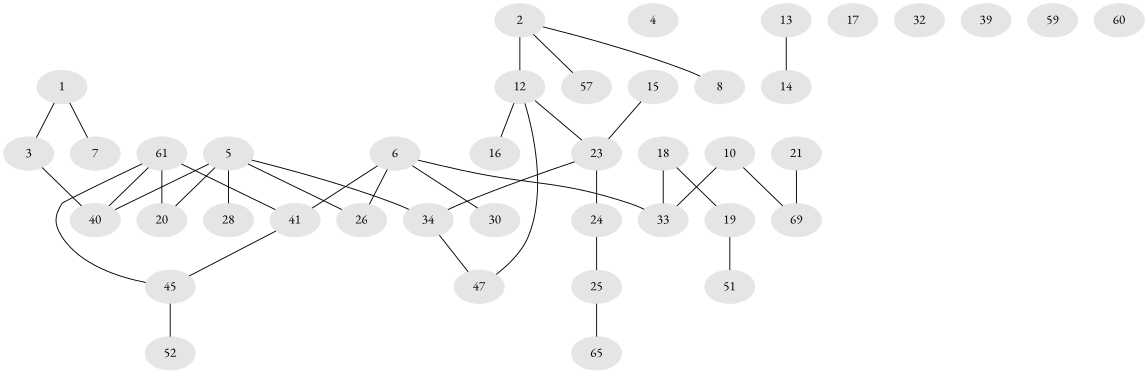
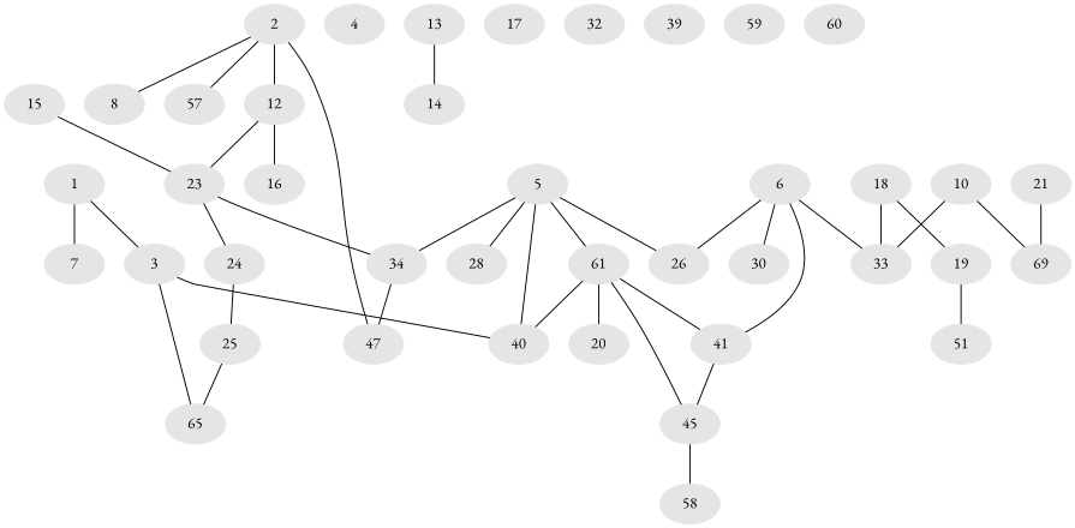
  graph {
    fontname="EB Garamond"
    node [color=gray90 fontname="EB Garamond" style=filled]
    edge [fontname="EB Garamond"]
    1 [super="+37"]
    3 [super="+35"]
    7
    n4 [label=40 super="+53"]
    65
    2 [super="+63"]
    8
    12 [super="+54"]
    47
    57
    16 [super="+36"]
    23 [super="+27"]
    4 [super="+43"]
    5 [super="+52"]
    n15 [label=61 super="+40"]
    n16 [label=28]
    26 [super="+28"]
    34 [super="+42"]
    41
    20
    45 [super="+46"]
    6 [super="+61"]
    30
    33 [super="+48"]
    25 [super="+38"]
    n26 [label=69 super="+55"]
    10
-   58 [label=52]
+   58
    24
    13 [super="+56"]
    14 [super="+62"]
    15 [super="+64"]
    17
    18 [super="+31"]
    19
    51
    21 [super="+49"]
    32
    39 [super="+50"]
    59
    60
    1 -- 3
    1 -- 7
    3 -- n4
+   3 -- 65
    2 -- 8
    2 -- 12 [weight=3]
-   12 -- 47
+   2 -- 47
    2 -- 57
    12 -- 16
    12 -- 23
    23 -- 34
    23 -- 24
    5 -- n4
-   5 -- 20
+   5 -- n15
    5 -- n16
    5 -- 26
    5 -- 34
    n15 -- n4
    n15 -- 41
    n15 -- 20
    n15 -- 45
    34 -- 47
    41 -- 45
    45 -- 58
    6 -- 26
    6 -- 41
    6 -- 30
    6 -- 33
    25 -- 65
    10 -- 33
    10 -- n26
    24 -- 25
    13 -- 14
    15 -- 23
    18 -- 33
    18 -- 19
    19 -- 51
    21 -- n26
  }
